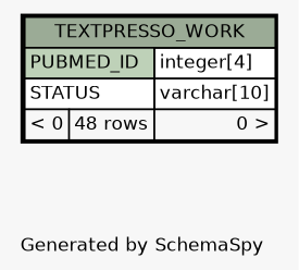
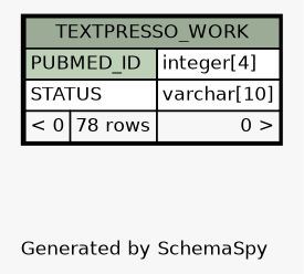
  digraph {
    bgcolor="#f7f7f7"
    fontname=Helvetica
    fontsize=11
    label="\nGenerated by SchemaSpy"
    labeljust=l
    nodesep=0.18
    rankdir=TB
    ranksep=0.46
-   n1 [fontname=Helvetica fontsize=11 label=<     <TABLE BORDER="2" CELLBORDER="1" CELLSPACING="0" BGCOLOR="#ffffff">       <TR><TD COLSPAN="3" BGCOLOR="#9bab96" ALIGN="CENTER">TEXTPRESSO_WORK</TD></TR>       <TR><TD PORT="PUBMED_ID" COLSPAN="2" BGCOLOR="#bed1b8" ALIGN="LEFT">PUBMED_ID</TD><TD PORT="PUBMED_ID.type" ALIGN="LEFT">integer[4]</TD></TR>       <TR><TD PORT="STATUS" COLSPAN="2" ALIGN="LEFT">STATUS</TD><TD PORT="STATUS.type" ALIGN="LEFT">varchar[10]</TD></TR>       <TR><TD ALIGN="LEFT" BGCOLOR="#f7f7f7">&lt; 0</TD><TD ALIGN="RIGHT" BGCOLOR="#f7f7f7">48 rows</TD><TD ALIGN="RIGHT" BGCOLOR="#f7f7f7">0 &gt;</TD></TR>     </TABLE>> shape=plaintext]
+   n1 [fontname=Helvetica fontsize=11 label=<     <TABLE BORDER="2" CELLBORDER="1" CELLSPACING="0" BGCOLOR="#ffffff">       <TR><TD COLSPAN="3" BGCOLOR="#9bab96" ALIGN="CENTER">TEXTPRESSO_WORK</TD></TR>       <TR><TD PORT="PUBMED_ID" COLSPAN="2" BGCOLOR="#bed1b8" ALIGN="LEFT">PUBMED_ID</TD><TD PORT="PUBMED_ID.type" ALIGN="LEFT">integer[4]</TD></TR>       <TR><TD PORT="STATUS" COLSPAN="2" ALIGN="LEFT">STATUS</TD><TD PORT="STATUS.type" ALIGN="LEFT">varchar[10]</TD></TR>       <TR><TD ALIGN="LEFT" BGCOLOR="#f7f7f7">&lt; 0</TD><TD ALIGN="RIGHT" BGCOLOR="#f7f7f7">78 rows</TD><TD ALIGN="RIGHT" BGCOLOR="#f7f7f7">0 &gt;</TD></TR>     </TABLE>> shape=plaintext]
  }
